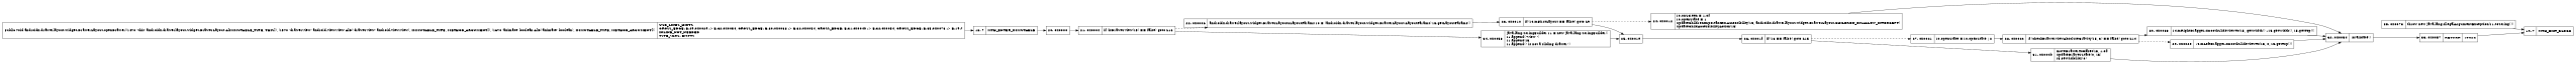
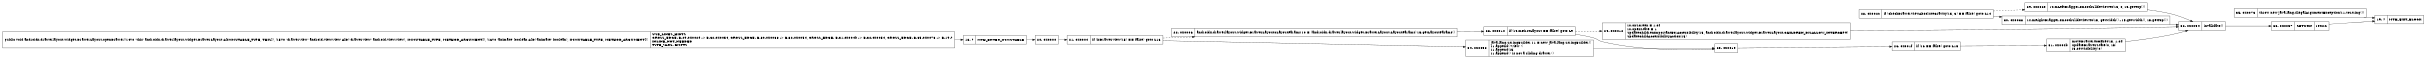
  digraph {
    rankdir=LR
    node [shape=record]
    n1 [label="{18\:\ ?|MTH_ENTER_IMMUTABLE\l}"]
    n2 [label="{20\:\ 0x0000}"]
    n3 [label="{21\:\ 0x0004|if (isDrawerView(r5) == false) goto L16\l}"]
    n4 [label="{22\:\ 0x0006|androidx.drawerlayout.widget.DrawerLayout$LayoutParams r0 = (androidx.drawerlayout.widget.DrawerLayout.LayoutParams) r5.getLayoutParams()\l}"]
    n5 [label="{34\:\ 0x0058|java.lang.StringBuilder r1 = new java.lang.StringBuilder()\lr1.append(\"View \")\lr1.append(r5)\lr1.append(\" is not a sliding drawer\")\l}"]
    n6 [label="{23\:\ 0x0010|if (r4.mFirstLayout == false) goto L9\l}"]
    n7 [label="{25\:\ 0x001e}"]
    n8 [label="{24\:\ 0x0012|r0.onScreen = 1.0f\lr0.openState = 1\lupdateChildrenImportantForAccessibility(r5, androidx.drawerlayout.widget.DrawerLayout.CHILDREN_DISALLOW_INTERCEPT)\lupdateChildAccessibilityAction(r5)\l}"]
    n9 [label="{32\:\ 0x0054|invalidate()\l}"]
    n10 [label="{26\:\ 0x001f|if (r6 == false) goto L15\l}"]
    n11 [label="{33\:\ 0x0057|RETURN\l|return\l}"]
    n12 [label="{19\:\ ?|MTH_EXIT_BLOCK\l}"]
-   n13 [label="{27\:\ 0x0021|r0.openState = r0.openState \| 2\l}"]
    n14 [label="{31\:\ 0x004b|moveDrawerToOffset(r5, 1.0f)\lupdateDrawerState(0, r5)\lr5.setVisibility(0)\l}"]
    n15 [label="{28\:\ 0x002c|if (checkDrawerViewAbsoluteGravity(r5, 3) == false) goto L14\l}"]
    n16 [label="{29\:\ 0x002e|r4.mLeftDragger.smoothSlideViewTo(r5, 0, r5.getTop())\l}"]
    n17 [label="{30\:\ 0x0038|r4.mRightDragger.smoothSlideViewTo(r5, getWidth() \- r5.getWidth(), r5.getTop())\l}"]
    n18 [label="{35\:\ 0x0073|throw new java.lang.IllegalArgumentException(r1.toString())\l}"]
    n19 [label="{public void androidx.drawerlayout.widget.DrawerLayout.openDrawer((r4v0 'this' androidx.drawerlayout.widget.DrawerLayout A[IMMUTABLE_TYPE, THIS]), (r5v0 'drawerView' android.view.View A[D('drawerView' android.view.View), IMMUTABLE_TYPE, METHOD_ARGUMENT]), (r6v0 'animate' boolean A[D('animate' boolean), IMMUTABLE_TYPE, METHOD_ARGUMENT]))  | USE_LINES_HINTS\lCROSS_EDGE: B:29:0x002e \-\> B:32:0x0054, CROSS_EDGE: B:30:0x0038 \-\> B:32:0x0054, CROSS_EDGE: B:31:0x004b \-\> B:32:0x0054, CROSS_EDGE: B:35:0x0073 \-\> B:19:?\lINLINE_NOT_NEEDED\lTYPE_VARS: EMPTY\l}"]
    n1 -> n2
    n2 -> n3
    n3 -> n4 [style=dashed]
    n3 -> n5
    n4 -> n6
    n5 -> n7
    n6 -> n7
    n6 -> n8 [style=dashed]
    n7 -> n10
    n8 -> n9
    n9 -> n11
-   n10 -> n13 [style=dashed]
    n10 -> n14
    n11 -> n12
-   n13 -> n15
    n14 -> n9
    n15 -> n16 [style=dashed]
    n15 -> n17
    n16 -> n9
    n17 -> n9
    n18 -> n12
    n19 -> n1
  }
